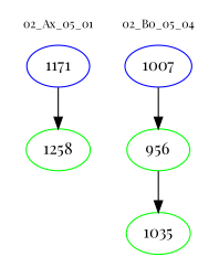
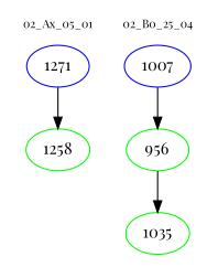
  digraph {
    fontname="Playfair Display"
    node [color=green fontname="Playfair Display"]
    edge [color=black fontname="Playfair Display"]
-   n1 [color=blue label=1171]
+   n1 [color=blue label=1271]
    n2 [label=1258]
    n3 [color=blue label=1007]
    n4 [label=956]
    n5 [label=1035]
    subgraph cluster_1 {
      color=white
      fontsize=10
      label="02_Ax_05_01"
      n1
      n2
    }
    subgraph cluster_2 {
      color=white
      fontsize=10
-     label="02_B0_05_04"
+     label="02_B0_25_04"
      n3
      n4
      n5
    }
    n1 -> n2
    n3 -> n4
    n4 -> n5
  }
